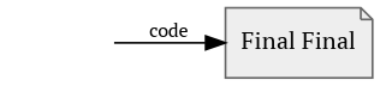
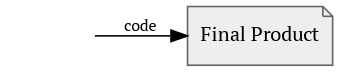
  digraph {
    rankdir=LR
    fontname="PT Serif"
    node [fillcolor="#eeeeee" fontname="PT Serif" fontsize=12]
    START [color="#cccccc" shape=box style=invis]
-   n2 [color=gray40 label="Final Final" shape=note style="rounded,filled"]
+   n2 [color=gray40 label="Final Product" shape=note style="rounded,filled"]
    START -> n2 [fontname="PT Serif" fontsize=10 label=code]
  }
